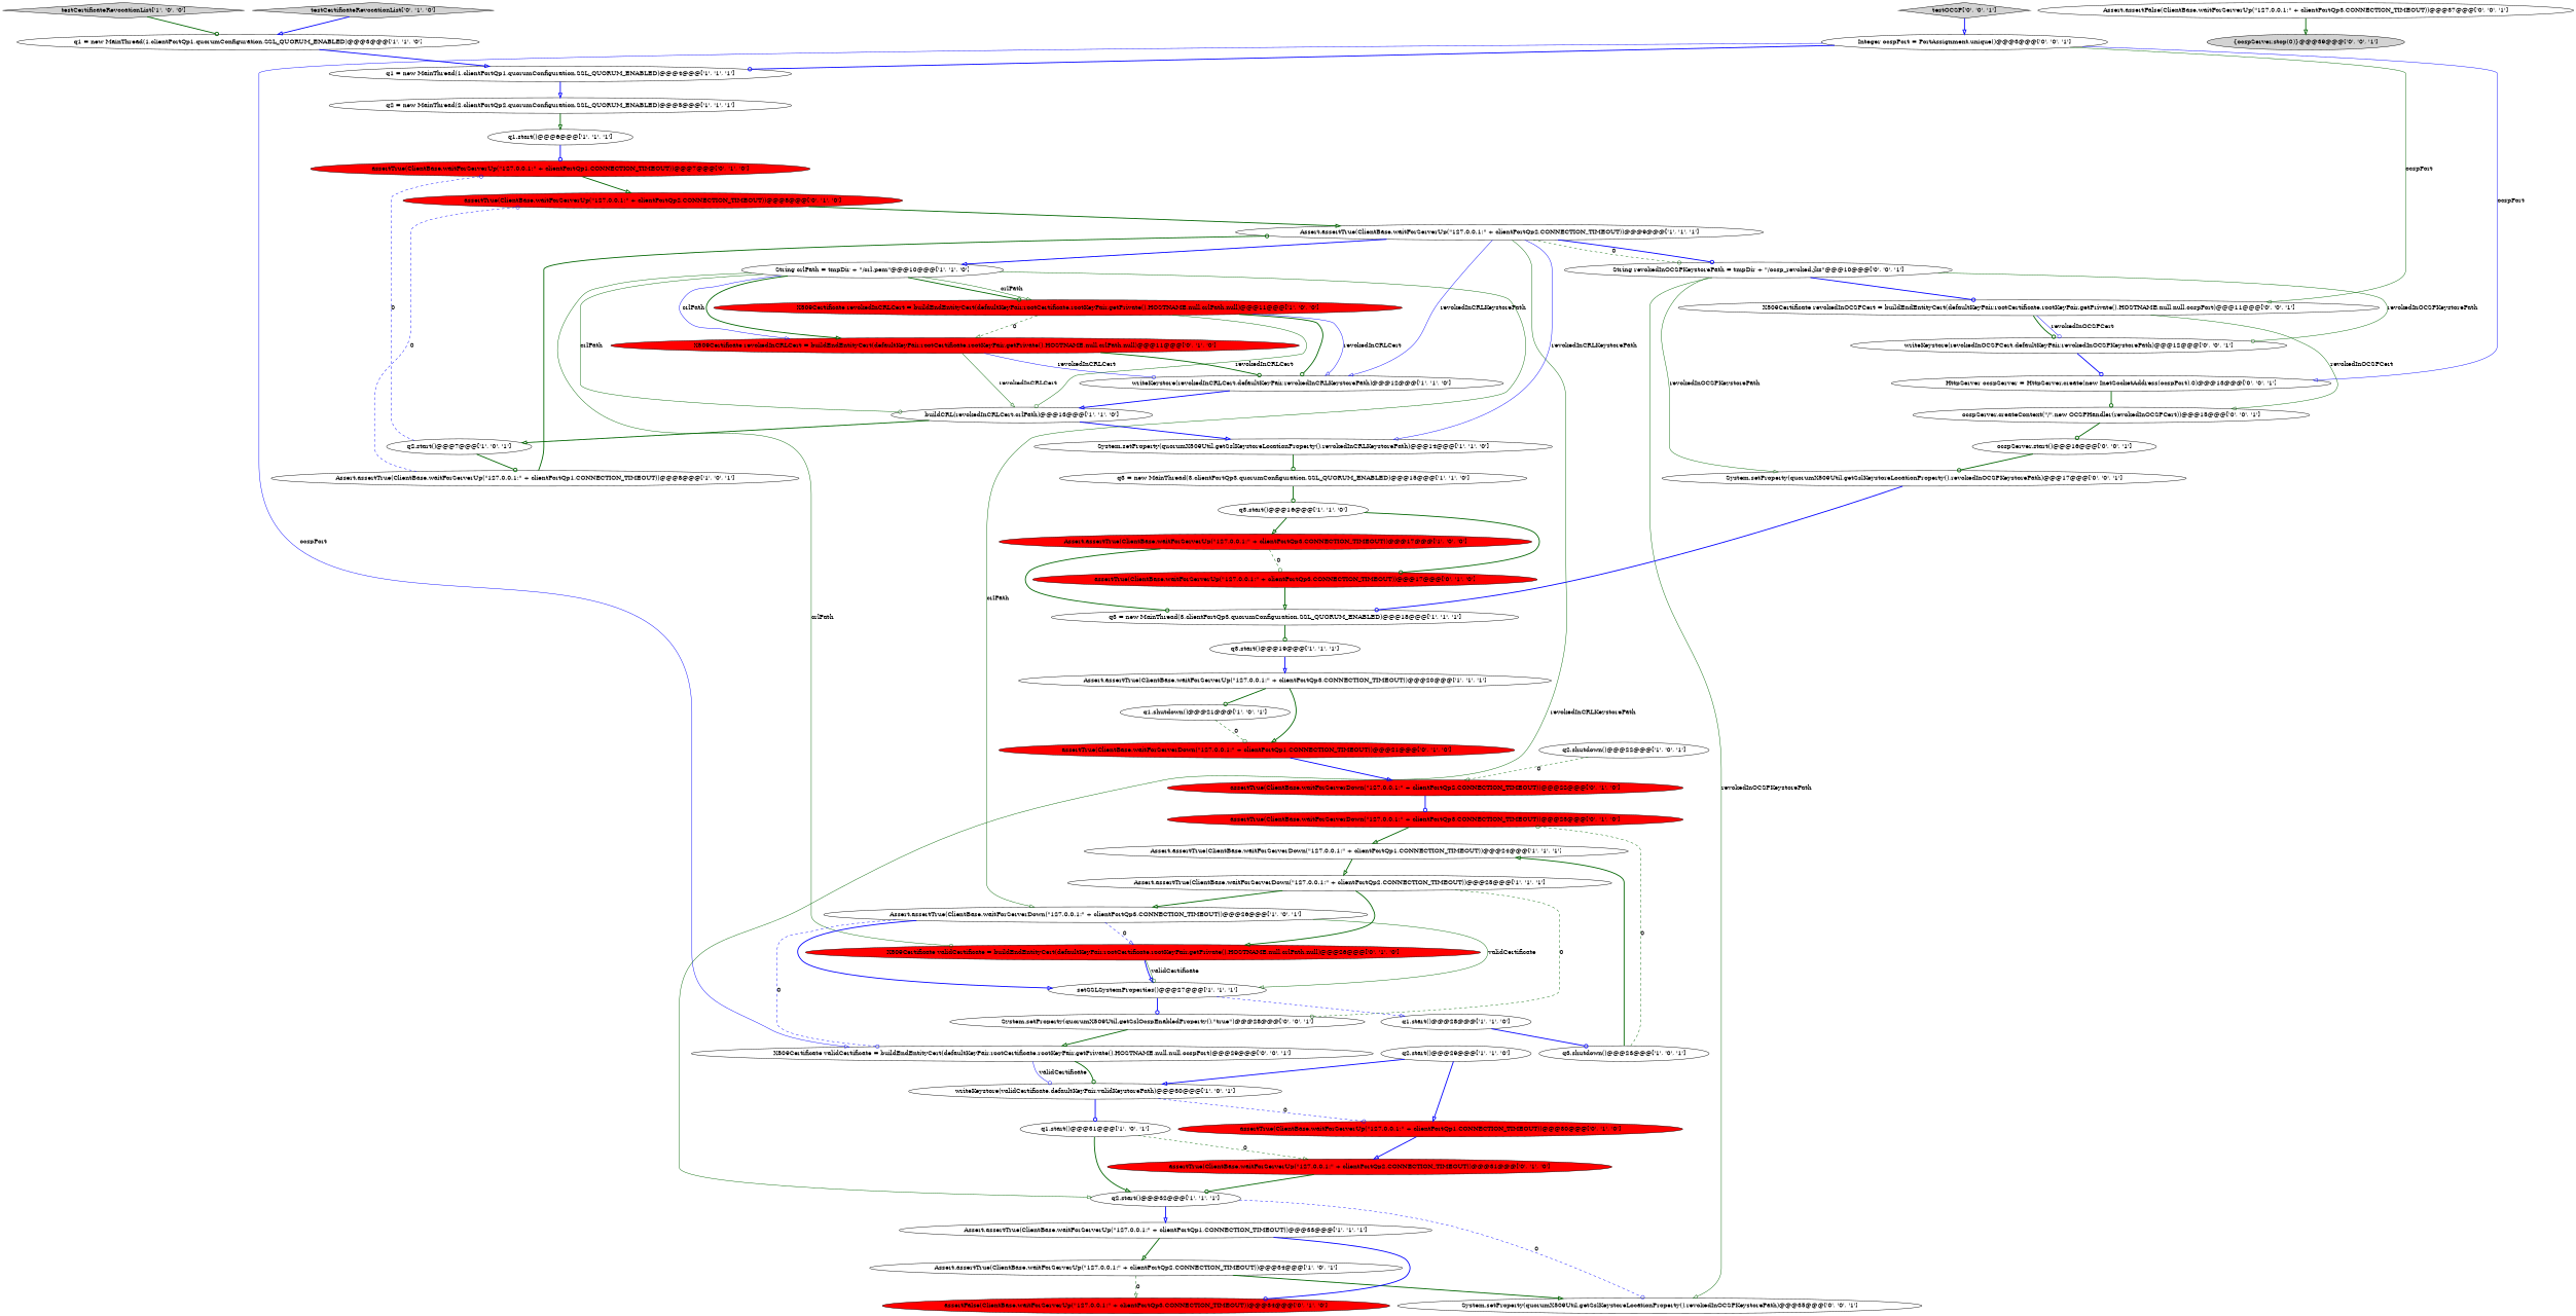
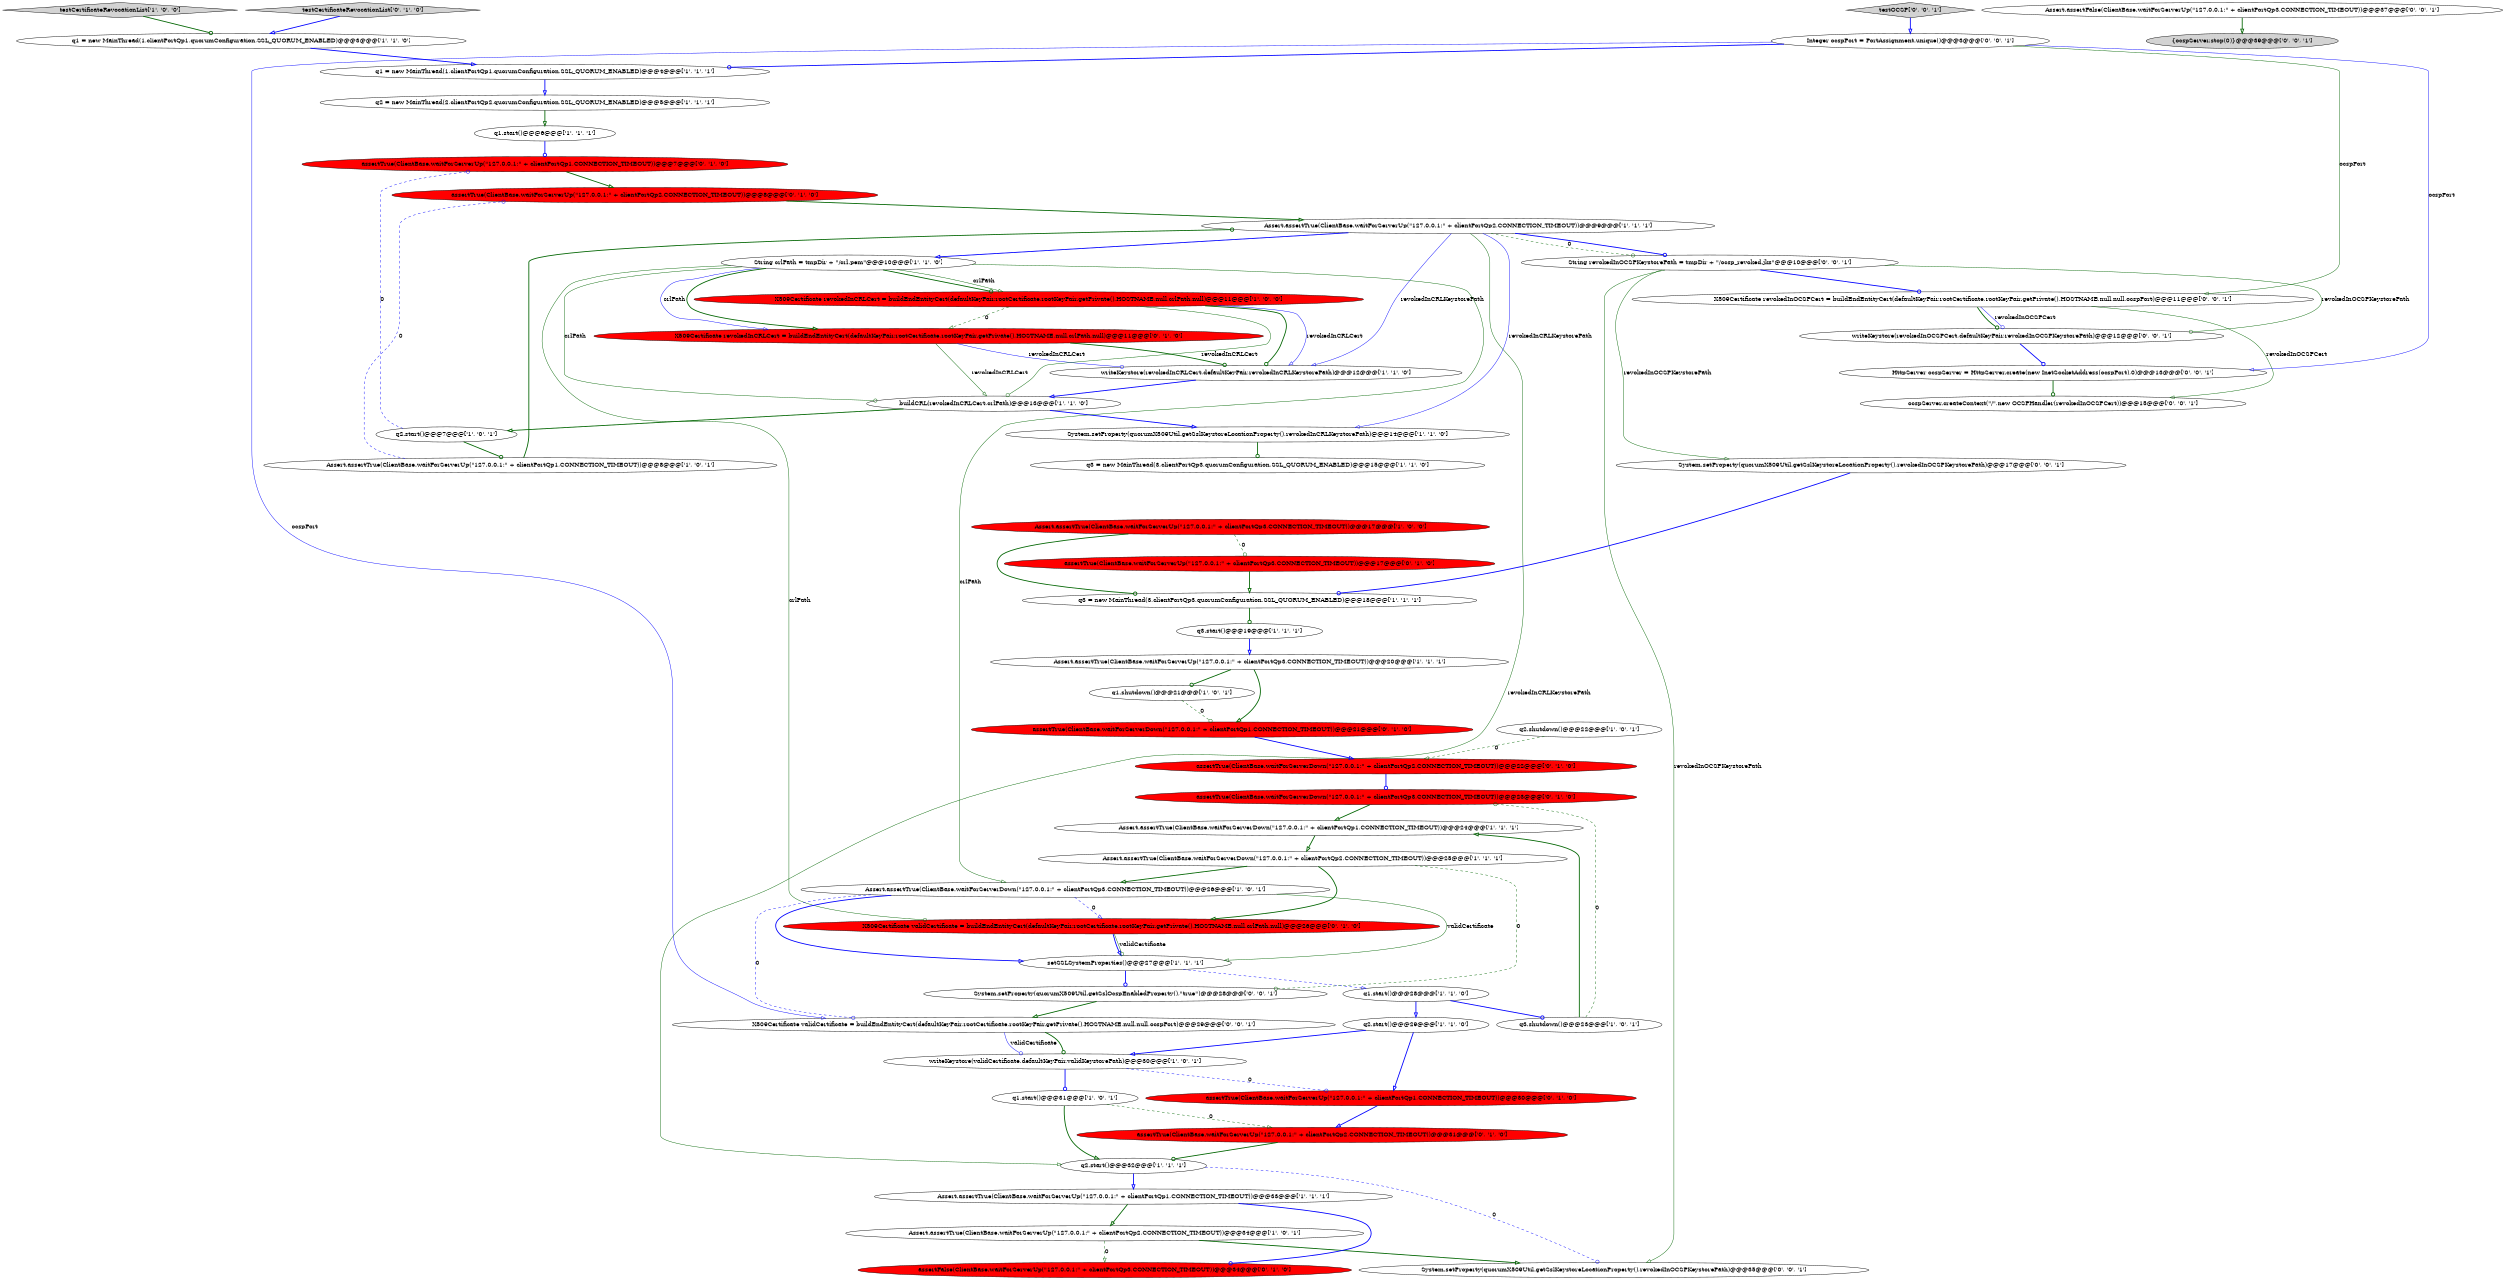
  digraph {
    node [fillcolor=white shape=ellipse style=filled]
    edge [arrowhead=onormal color=darkgreen style=bold]
    n1 [fillcolor=lightgray label="testCertificateRevocationList['0', '1', '0']" shape=diamond]
    n2 [label="q1 = new MainThread(1,clientPortQp1,quorumConfiguration,SSL_QUORUM_ENABLED)@@@3@@@['1', '1', '0']"]
    n3 [label="q1 = new MainThread(1,clientPortQp1,quorumConfiguration,SSL_QUORUM_ENABLED)@@@4@@@['1', '1', '1']"]
    n4 [fillcolor=red label="assertTrue(ClientBase.waitForServerUp(\"127.0.0.1:\" + clientPortQp1,CONNECTION_TIMEOUT))@@@30@@@['0', '1', '0']"]
    n5 [fillcolor=red label="assertTrue(ClientBase.waitForServerUp(\"127.0.0.1:\" + clientPortQp2,CONNECTION_TIMEOUT))@@@31@@@['0', '1', '0']"]
    n6 [label="q2.start()@@@32@@@['1', '1', '1']"]
    n7 [label="Assert.assertTrue(ClientBase.waitForServerUp(\"127.0.0.1:\" + clientPortQp2,CONNECTION_TIMEOUT))@@@34@@@['1', '0', '1']"]
    n8 [label="System.setProperty(quorumX509Util.getSslKeystoreLocationProperty(),revokedInOCSPKeystorePath)@@@35@@@['0', '0', '1']"]
    n9 [fillcolor=red label="assertFalse(ClientBase.waitForServerUp(\"127.0.0.1:\" + clientPortQp3,CONNECTION_TIMEOUT))@@@34@@@['0', '1', '0']"]
    n10 [label="Integer ocspPort = PortAssignment.unique()@@@3@@@['0', '0', '1']"]
    n11 [label="X509Certificate validCertificate = buildEndEntityCert(defaultKeyPair,rootCertificate,rootKeyPair.getPrivate(),HOSTNAME,null,null,ocspPort)@@@29@@@['0', '0', '1']"]
    n12 [label="X509Certificate revokedInOCSPCert = buildEndEntityCert(defaultKeyPair,rootCertificate,rootKeyPair.getPrivate(),HOSTNAME,null,null,ocspPort)@@@11@@@['0', '0', '1']"]
    n13 [label="HttpServer ocspServer = HttpServer.create(new InetSocketAddress(ocspPort),0)@@@13@@@['0', '0', '1']"]
    n14 [label="writeKeystore(validCertificate,defaultKeyPair,validKeystorePath)@@@30@@@['1', '0', '1']"]
    n15 [label="q2 = new MainThread(2,clientPortQp2,quorumConfiguration,SSL_QUORUM_ENABLED)@@@5@@@['1', '1', '1']"]
    n16 [label="writeKeystore(revokedInOCSPCert,defaultKeyPair,revokedInOCSPKeystorePath)@@@12@@@['0', '0', '1']"]
    n17 [label="ocspServer.createContext(\"/\",new OCSPHandler(revokedInOCSPCert))@@@15@@@['0', '0', '1']"]
    n18 [fillcolor=red label="Assert.assertTrue(ClientBase.waitForServerUp(\"127.0.0.1:\" + clientPortQp3,CONNECTION_TIMEOUT))@@@17@@@['1', '0', '0']"]
    n19 [label="q3 = new MainThread(3,clientPortQp3,quorumConfiguration,SSL_QUORUM_ENABLED)@@@18@@@['1', '1', '1']"]
    n20 [fillcolor=red label="assertTrue(ClientBase.waitForServerUp(\"127.0.0.1:\" + clientPortQp3,CONNECTION_TIMEOUT))@@@17@@@['0', '1', '0']"]
    n21 [label="q3.start()@@@19@@@['1', '1', '1']"]
    n22 [label="Assert.assertTrue(ClientBase.waitForServerUp(\"127.0.0.1:\" + clientPortQp1,CONNECTION_TIMEOUT))@@@33@@@['1', '1', '1']"]
    n23 [label="String revokedInOCSPKeystorePath = tmpDir + \"/ocsp_revoked.jks\"@@@10@@@['0', '0', '1']"]
    n24 [label="System.setProperty(quorumX509Util.getSslKeystoreLocationProperty(),revokedInOCSPKeystorePath)@@@17@@@['0', '0', '1']"]
    n25 [label="writeKeystore(revokedInCRLCert,defaultKeyPair,revokedInCRLKeystorePath)@@@12@@@['1', '1', '0']"]
    n26 [label="buildCRL(revokedInCRLCert,crlPath)@@@13@@@['1', '1', '0']"]
    n27 [label="q2.start()@@@7@@@['1', '0', '1']"]
    n28 [label="System.setProperty(quorumX509Util.getSslKeystoreLocationProperty(),revokedInCRLKeystorePath)@@@14@@@['1', '1', '0']"]
    n29 [label="Assert.assertTrue(ClientBase.waitForServerUp(\"127.0.0.1:\" + clientPortQp1,CONNECTION_TIMEOUT))@@@8@@@['1', '0', '1']"]
    n30 [fillcolor=red label="assertTrue(ClientBase.waitForServerUp(\"127.0.0.1:\" + clientPortQp1,CONNECTION_TIMEOUT))@@@7@@@['0', '1', '0']"]
    n31 [label="Assert.assertTrue(ClientBase.waitForServerUp(\"127.0.0.1:\" + clientPortQp2,CONNECTION_TIMEOUT))@@@9@@@['1', '1', '1']"]
    n32 [fillcolor=red label="assertTrue(ClientBase.waitForServerUp(\"127.0.0.1:\" + clientPortQp2,CONNECTION_TIMEOUT))@@@8@@@['0', '1', '0']"]
    n33 [label="setSSLSystemProperties()@@@27@@@['1', '1', '1']"]
    n34 [label="q1.start()@@@28@@@['1', '1', '0']"]
    n35 [label="System.setProperty(quorumX509Util.getSslOcspEnabledProperty(),\"true\")@@@28@@@['0', '0', '1']"]
    n36 [label="q2.start()@@@29@@@['1', '1', '0']"]
    n37 [label="q3.shutdown()@@@23@@@['1', '0', '1']"]
    n38 [label="Assert.assertTrue(ClientBase.waitForServerUp(\"127.0.0.1:\" + clientPortQp3,CONNECTION_TIMEOUT))@@@20@@@['1', '1', '1']"]
    n39 [label="q1.shutdown()@@@21@@@['1', '0', '1']"]
    n40 [fillcolor=red label="assertTrue(ClientBase.waitForServerDown(\"127.0.0.1:\" + clientPortQp1,CONNECTION_TIMEOUT))@@@21@@@['0', '1', '0']"]
    n41 [fillcolor=red label="assertTrue(ClientBase.waitForServerDown(\"127.0.0.1:\" + clientPortQp2,CONNECTION_TIMEOUT))@@@22@@@['0', '1', '0']"]
    n42 [label="String crlPath = tmpDir + \"/crl.pem\"@@@10@@@['1', '1', '0']"]
    n43 [label="q1.start()@@@31@@@['1', '0', '1']"]
-   n44 [label="q3.start()@@@16@@@['1', '1', '0']"]
    n45 [label="q3 = new MainThread(3,clientPortQp3,quorumConfiguration,SSL_QUORUM_ENABLED)@@@15@@@['1', '1', '0']"]
    n46 [fillcolor=red label="X509Certificate validCertificate = buildEndEntityCert(defaultKeyPair,rootCertificate,rootKeyPair.getPrivate(),HOSTNAME,null,crlPath,null)@@@26@@@['0', '1', '0']"]
    n47 [label="q2.shutdown()@@@22@@@['1', '0', '1']"]
    n48 [label="Assert.assertTrue(ClientBase.waitForServerDown(\"127.0.0.1:\" + clientPortQp3,CONNECTION_TIMEOUT))@@@26@@@['1', '0', '1']"]
    n49 [fillcolor=lightgray label="{ocspServer.stop(0)}@@@39@@@['0', '0', '1']"]
    n50 [fillcolor=lightgray label="testOCSP['0', '0', '1']" shape=diamond]
    n51 [fillcolor=lightgray label="testCertificateRevocationList['1', '0', '0']" shape=diamond]
    n52 [label="q1.start()@@@6@@@['1', '1', '1']"]
    n53 [fillcolor=red label="assertTrue(ClientBase.waitForServerDown(\"127.0.0.1:\" + clientPortQp3,CONNECTION_TIMEOUT))@@@23@@@['0', '1', '0']"]
-   n54 [label="ocspServer.start()@@@16@@@['0', '0', '1']"]
    n55 [label="Assert.assertTrue(ClientBase.waitForServerDown(\"127.0.0.1:\" + clientPortQp1,CONNECTION_TIMEOUT))@@@24@@@['1', '1', '1']"]
    n56 [label="Assert.assertTrue(ClientBase.waitForServerDown(\"127.0.0.1:\" + clientPortQp2,CONNECTION_TIMEOUT))@@@25@@@['1', '1', '1']"]
    n57 [label="Assert.assertFalse(ClientBase.waitForServerUp(\"127.0.0.1:\" + clientPortQp3,CONNECTION_TIMEOUT))@@@37@@@['0', '0', '1']"]
    n58 [fillcolor=red label="X509Certificate revokedInCRLCert = buildEndEntityCert(defaultKeyPair,rootCertificate,rootKeyPair.getPrivate(),HOSTNAME,null,crlPath,null)@@@11@@@['0', '1', '0']"]
    n59 [fillcolor=red label="X509Certificate revokedInCRLCert = buildEndEntityCert(defaultKeyPair,rootCertificate,rootKeyPair.getPrivate(),HOSTNAME,null,crlPath,null)@@@11@@@['1', '0', '0']"]
    n1 -> n2 [color=blue]
    n2 -> n3 [color=blue]
    n3 -> n15 [color=blue]
    n4 -> n5 [color=blue]
    n5 -> n6 [arrowhead=odot]
    n6 -> n8 [arrowhead=odot color=blue label=0 style=dashed]
    n6 -> n22 [color=blue]
    n7 -> n8
    n7 -> n9 [label=0 style=dashed]
    n10 -> n3 [arrowhead=odot color=blue]
    n10 -> n11 [color=blue label=ocspPort style=solid]
    n10 -> n12 [label=ocspPort style=solid]
    n10 -> n13 [color=blue label=ocspPort style=solid]
    n11 -> n14 [arrowhead=odot color=blue label=validCertificate style=solid]
    n11 -> n14 [arrowhead=odot]
    n12 -> n16 [arrowhead=odot color=blue label=revokedInOCSPCert style=solid]
    n12 -> n16 [arrowhead=odot]
    n12 -> n17 [label=revokedInOCSPCert style=solid]
    n13 -> n17 [arrowhead=odot]
    n14 -> n4 [arrowhead=odot color=blue label=0 style=dashed]
    n14 -> n43 [arrowhead=odot color=blue]
    n15 -> n52
    n16 -> n13 [arrowhead=odot color=blue]
-   n17 -> n54 [arrowhead=odot]
    n18 -> n19 [arrowhead=odot]
    n18 -> n20 [arrowhead=odot label=0 style=dashed]
    n19 -> n21 [arrowhead=odot]
    n20 -> n19
    n21 -> n38 [color=blue]
    n22 -> n7
    n22 -> n9 [arrowhead=odot color=blue]
    n23 -> n8 [label=revokedInOCSPKeystorePath style=solid]
    n23 -> n12 [arrowhead=odot color=blue]
    n23 -> n16 [arrowhead=odot label=revokedInOCSPKeystorePath style=solid]
    n23 -> n24 [label=revokedInOCSPKeystorePath style=solid]
    n24 -> n19 [arrowhead=odot color=blue]
    n25 -> n26 [color=blue]
    n26 -> n27
    n26 -> n28 [color=blue]
    n27 -> n29 [arrowhead=odot]
    n27 -> n30 [arrowhead=odot color=blue label=0 style=dashed]
    n28 -> n45 [arrowhead=odot]
    n29 -> n31 [arrowhead=odot]
    n29 -> n32 [arrowhead=odot color=blue label=0 style=dashed]
    n30 -> n32
    n31 -> n6 [label=revokedInCRLKeystorePath style=solid]
    n31 -> n23 [arrowhead=odot color=blue]
    n31 -> n23 [arrowhead=odot label=0 style=dashed]
    n31 -> n25 [color=blue label=revokedInCRLKeystorePath style=solid]
    n31 -> n28 [color=blue label=revokedInCRLKeystorePath style=solid]
    n31 -> n42 [color=blue]
    n32 -> n31
    n33 -> n34 [color=blue style=dashed]
    n33 -> n35 [arrowhead=odot color=blue]
+   n34 -> n36 [color=blue]
    n34 -> n37 [arrowhead=odot color=blue]
    n35 -> n11
    n36 -> n4 [color=blue]
    n36 -> n14 [color=blue]
    n37 -> n53 [arrowhead=odot label=0 style=dashed]
    n37 -> n55
    n38 -> n39 [arrowhead=odot]
    n38 -> n40
    n39 -> n40 [arrowhead=odot label=0 style=dashed]
    n40 -> n41 [color=blue]
    n41 -> n53 [arrowhead=odot color=blue]
    n42 -> n26 [arrowhead=odot label=crlPath style=solid]
    n42 -> n46 [arrowhead=odot label=crlPath style=solid]
    n42 -> n48 [label=crlPath style=solid]
    n42 -> n58
    n42 -> n58 [color=blue label=crlPath style=solid]
    n42 -> n59 [arrowhead=odot]
    n42 -> n59 [label=crlPath style=solid]
    n43 -> n5 [label=0 style=dashed]
    n43 -> n6
-   n44 -> n18
-   n44 -> n20 [arrowhead=odot]
-   n45 -> n44 [arrowhead=odot]
    n46 -> n33 [color=blue]
    n46 -> n33 [arrowhead=odot label=validCertificate style=solid]
    n47 -> n41 [label=0 style=dashed]
    n48 -> n11 [arrowhead=odot color=blue label=0 style=dashed]
    n48 -> n33 [color=blue]
    n48 -> n33 [label=validCertificate style=solid]
    n48 -> n46 [color=blue label=0 style=dashed]
    n50 -> n10 [color=blue]
    n51 -> n2 [arrowhead=odot]
    n52 -> n30 [arrowhead=odot color=blue]
    n53 -> n55
-   n54 -> n24 [arrowhead=odot]
    n55 -> n56
    n56 -> n35 [arrowhead=odot label=0 style=dashed]
    n56 -> n46
    n56 -> n48
    n57 -> n49
    n58 -> n25 [arrowhead=odot]
    n58 -> n25 [arrowhead=odot color=blue label=revokedInCRLCert style=solid]
    n58 -> n26 [label=revokedInCRLCert style=solid]
    n59 -> n25 [color=blue label=revokedInCRLCert style=solid]
    n59 -> n25 [arrowhead=odot]
    n59 -> n26 [arrowhead=odot label=revokedInCRLCert style=solid]
    n59 -> n58 [label=0 style=dashed]
  }
